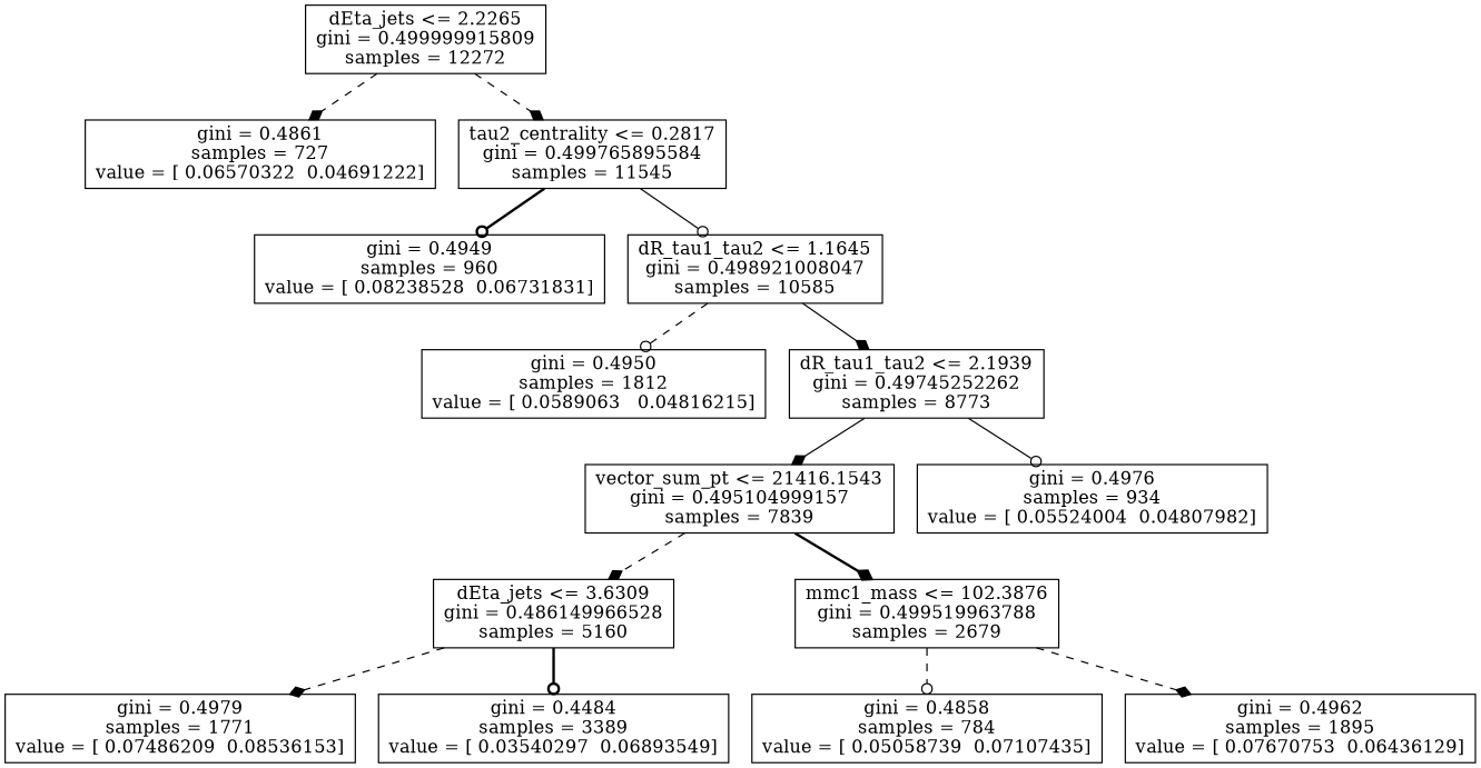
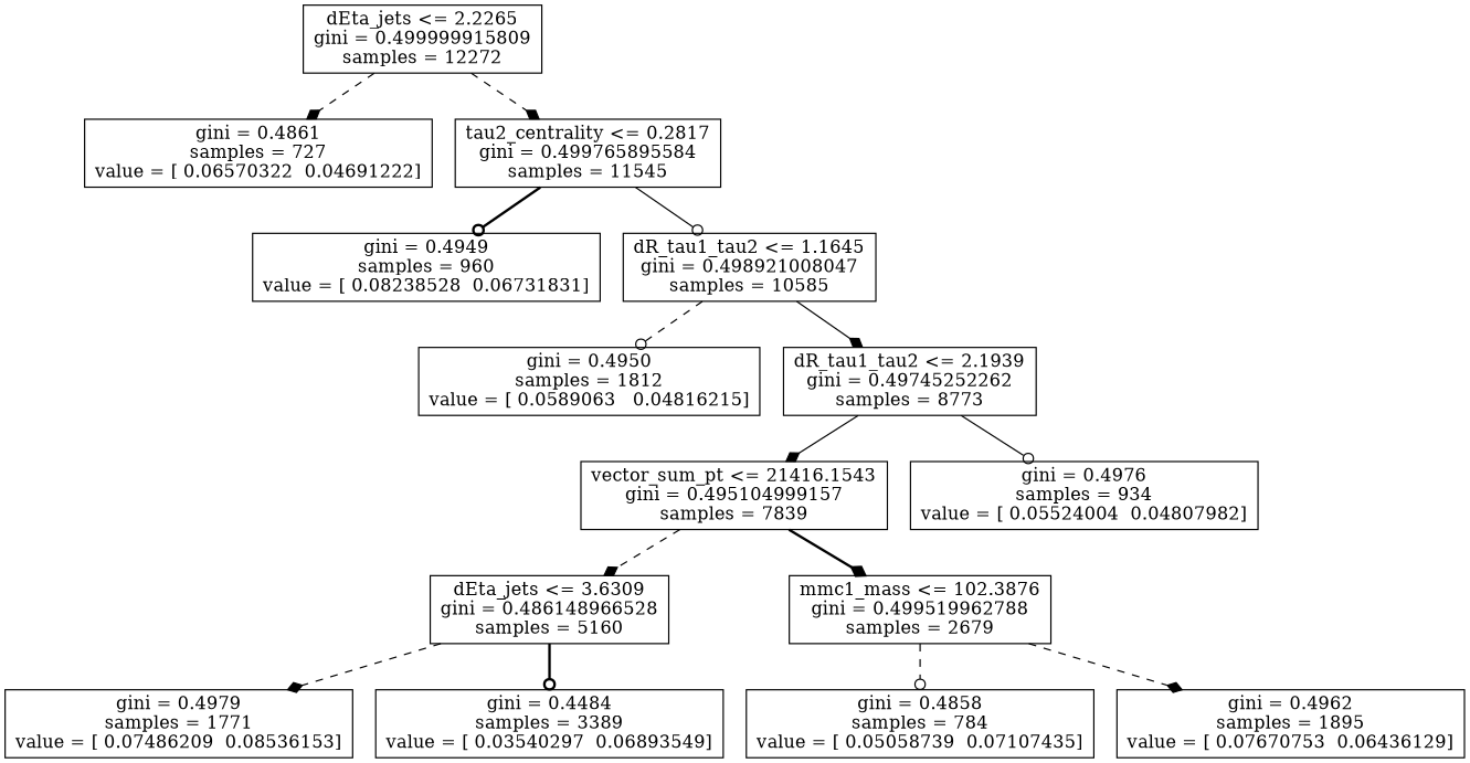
  digraph {
    node [shape=box]
    edge [arrowhead=diamond style=dashed]
    n1 [label="dEta_jets <= 2.2265\ngini = 0.499999915809\nsamples = 12272"]
    n2 [label="gini = 0.4861\nsamples = 727\nvalue = [ 0.06570322  0.04691222]"]
    n3 [label="tau2_centrality <= 0.2817\ngini = 0.499765895584\nsamples = 11545"]
    n4 [label="gini = 0.4949\nsamples = 960\nvalue = [ 0.08238528  0.06731831]"]
    n5 [label="dR_tau1_tau2 <= 1.1645\ngini = 0.498921008047\nsamples = 10585"]
    n6 [label="gini = 0.4950\nsamples = 1812\nvalue = [ 0.0589063   0.04816215]"]
    n7 [label="dR_tau1_tau2 <= 2.1939\ngini = 0.49745252262\nsamples = 8773"]
    n8 [label="vector_sum_pt <= 21416.1543\ngini = 0.495104999157\nsamples = 7839"]
    n9 [label="gini = 0.4976\nsamples = 934\nvalue = [ 0.05524004  0.04807982]"]
-   n10 [label="dEta_jets <= 3.6309\ngini = 0.486149966528\nsamples = 5160"]
-   n11 [label="mmc1_mass <= 102.3876\ngini = 0.499519963788\nsamples = 2679"]
+   n10 [label="dEta_jets <= 3.6309\ngini = 0.486148966528\nsamples = 5160"]
+   n11 [label="mmc1_mass <= 102.3876\ngini = 0.499519962788\nsamples = 2679"]
    n12 [label="gini = 0.4979\nsamples = 1771\nvalue = [ 0.07486209  0.08536153]"]
    n13 [label="gini = 0.4484\nsamples = 3389\nvalue = [ 0.03540297  0.06893549]"]
    n14 [label="gini = 0.4858\nsamples = 784\nvalue = [ 0.05058739  0.07107435]"]
    n15 [label="gini = 0.4962\nsamples = 1895\nvalue = [ 0.07670753  0.06436129]"]
    n1 -> n2
    n1 -> n3
    n3 -> n4 [arrowhead=odot style=bold]
    n3 -> n5 [arrowhead=odot style=solid]
    n5 -> n6 [arrowhead=odot]
    n5 -> n7 [style=solid]
    n7 -> n8 [style=solid]
    n7 -> n9 [arrowhead=odot style=solid]
    n8 -> n10
    n8 -> n11 [style=bold]
    n10 -> n12
    n10 -> n13 [arrowhead=odot style=bold]
    n11 -> n14 [arrowhead=odot]
    n11 -> n15
  }
